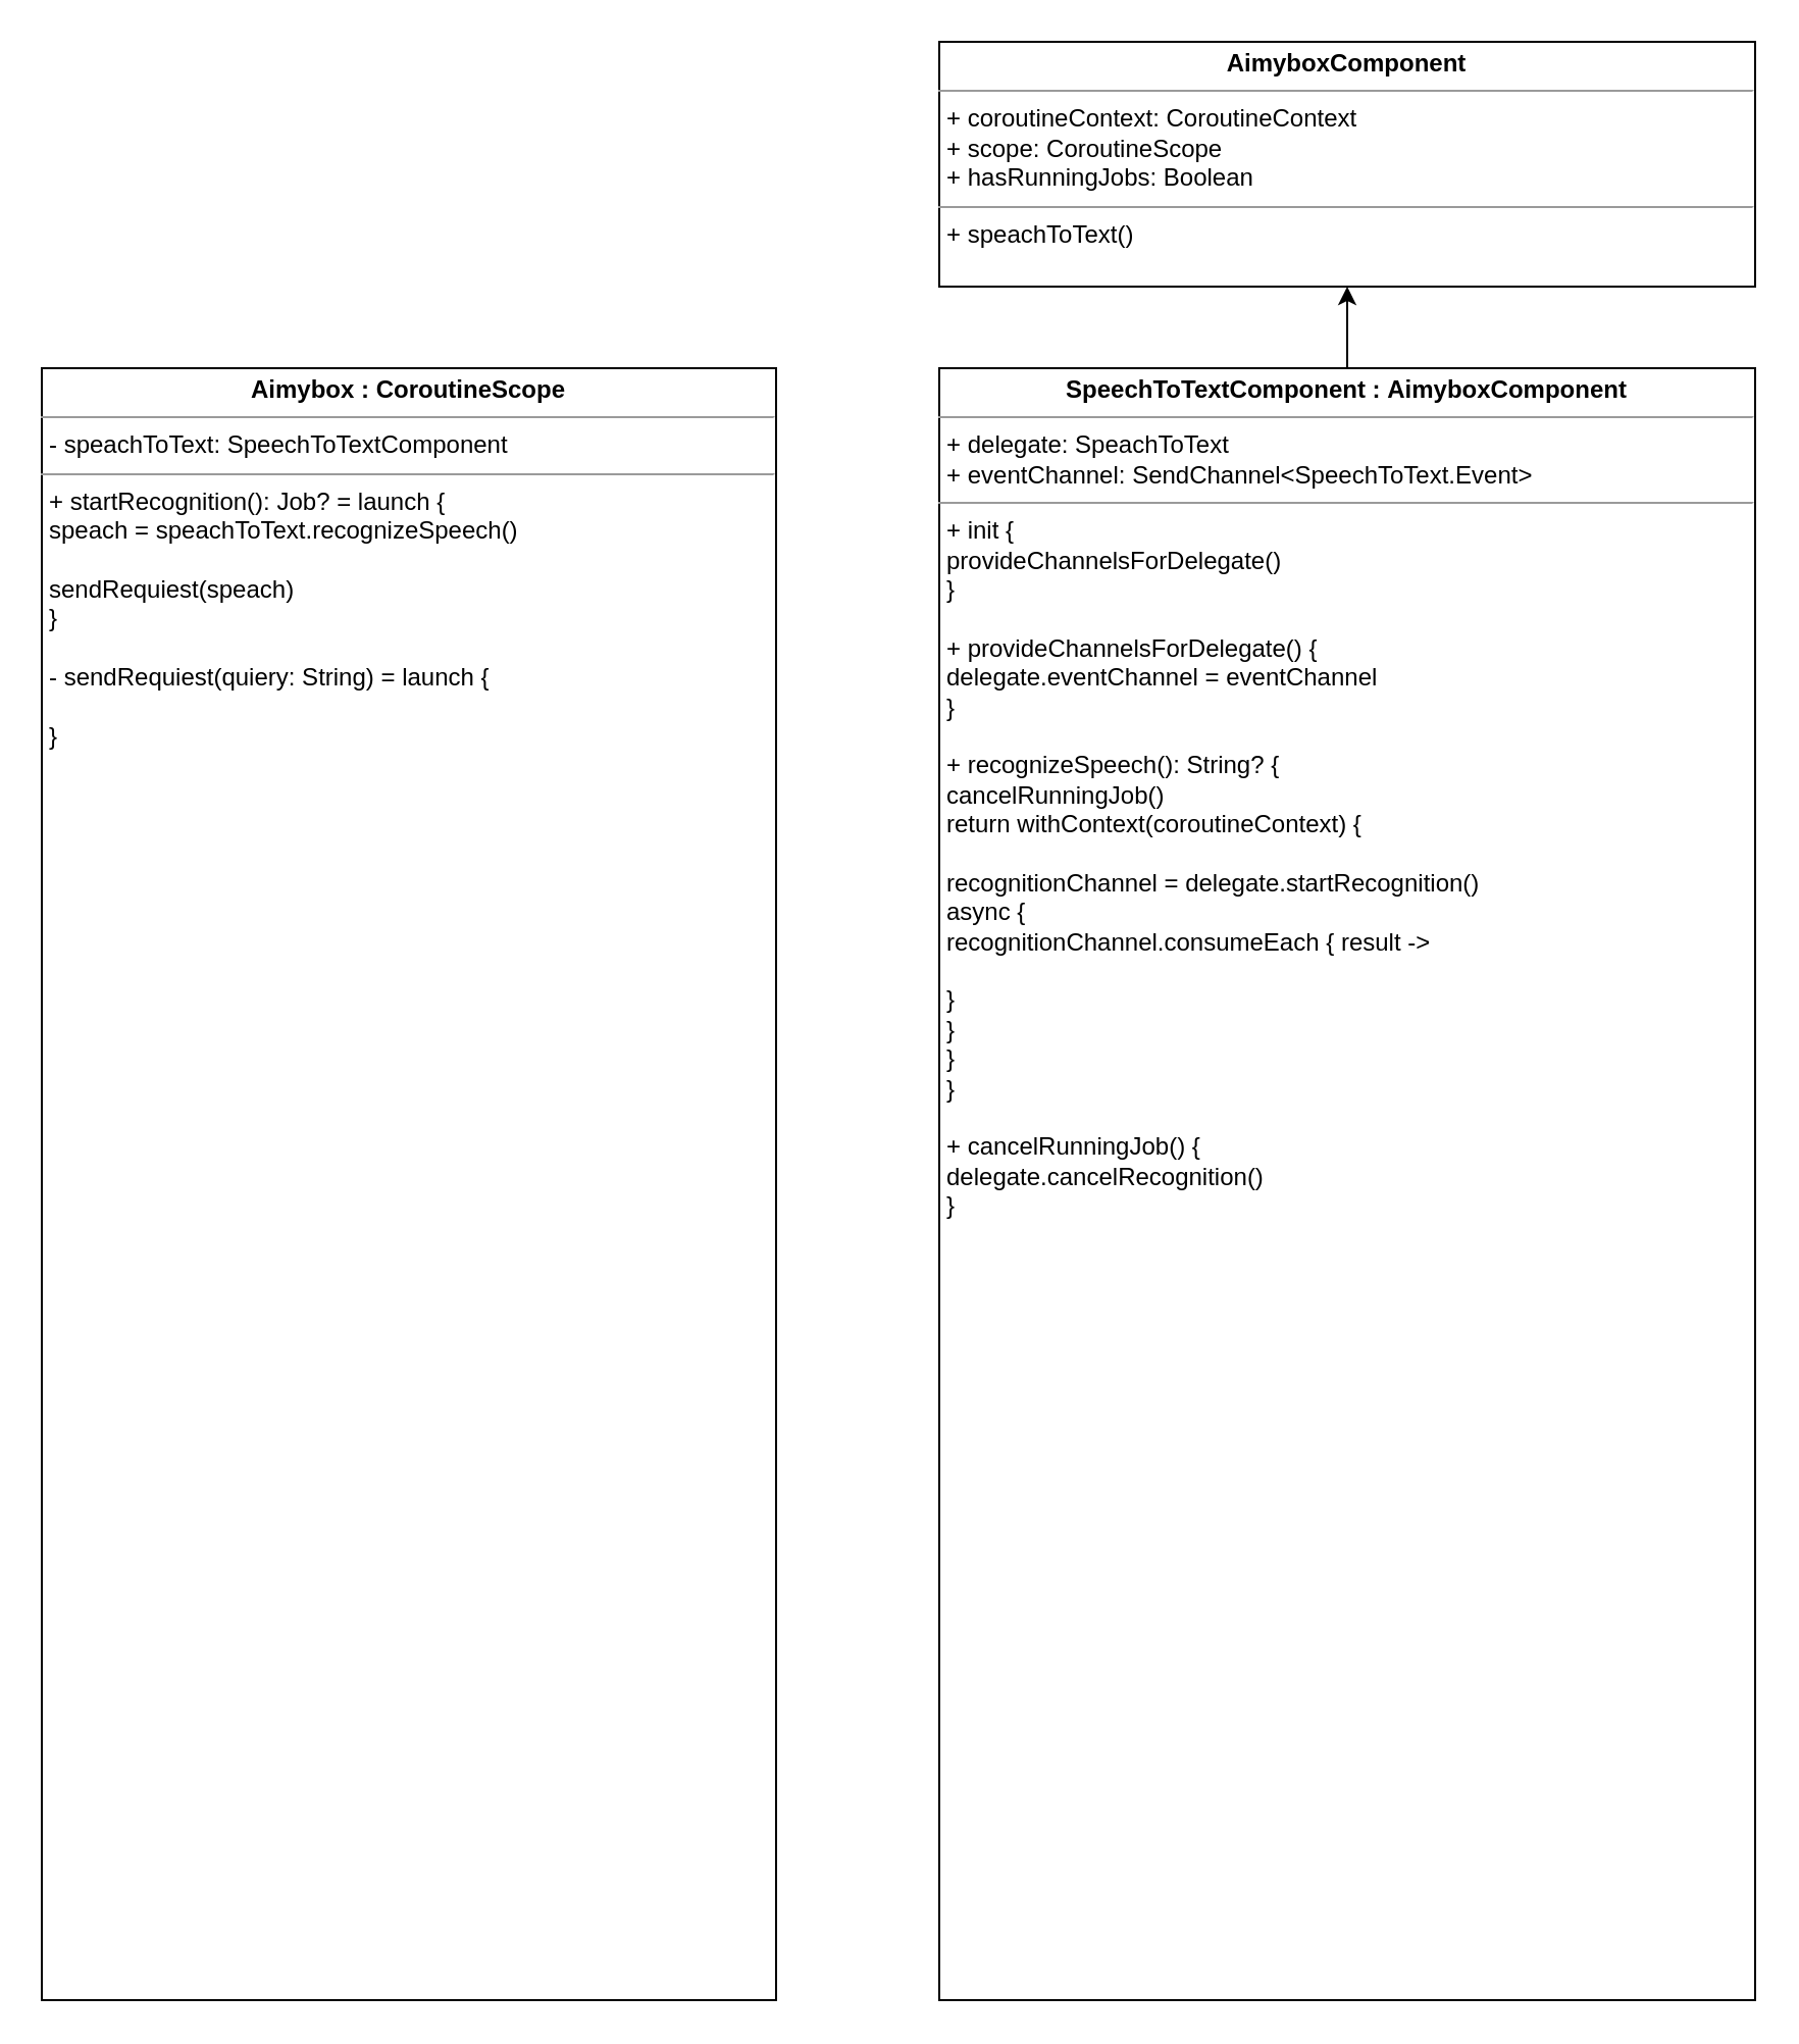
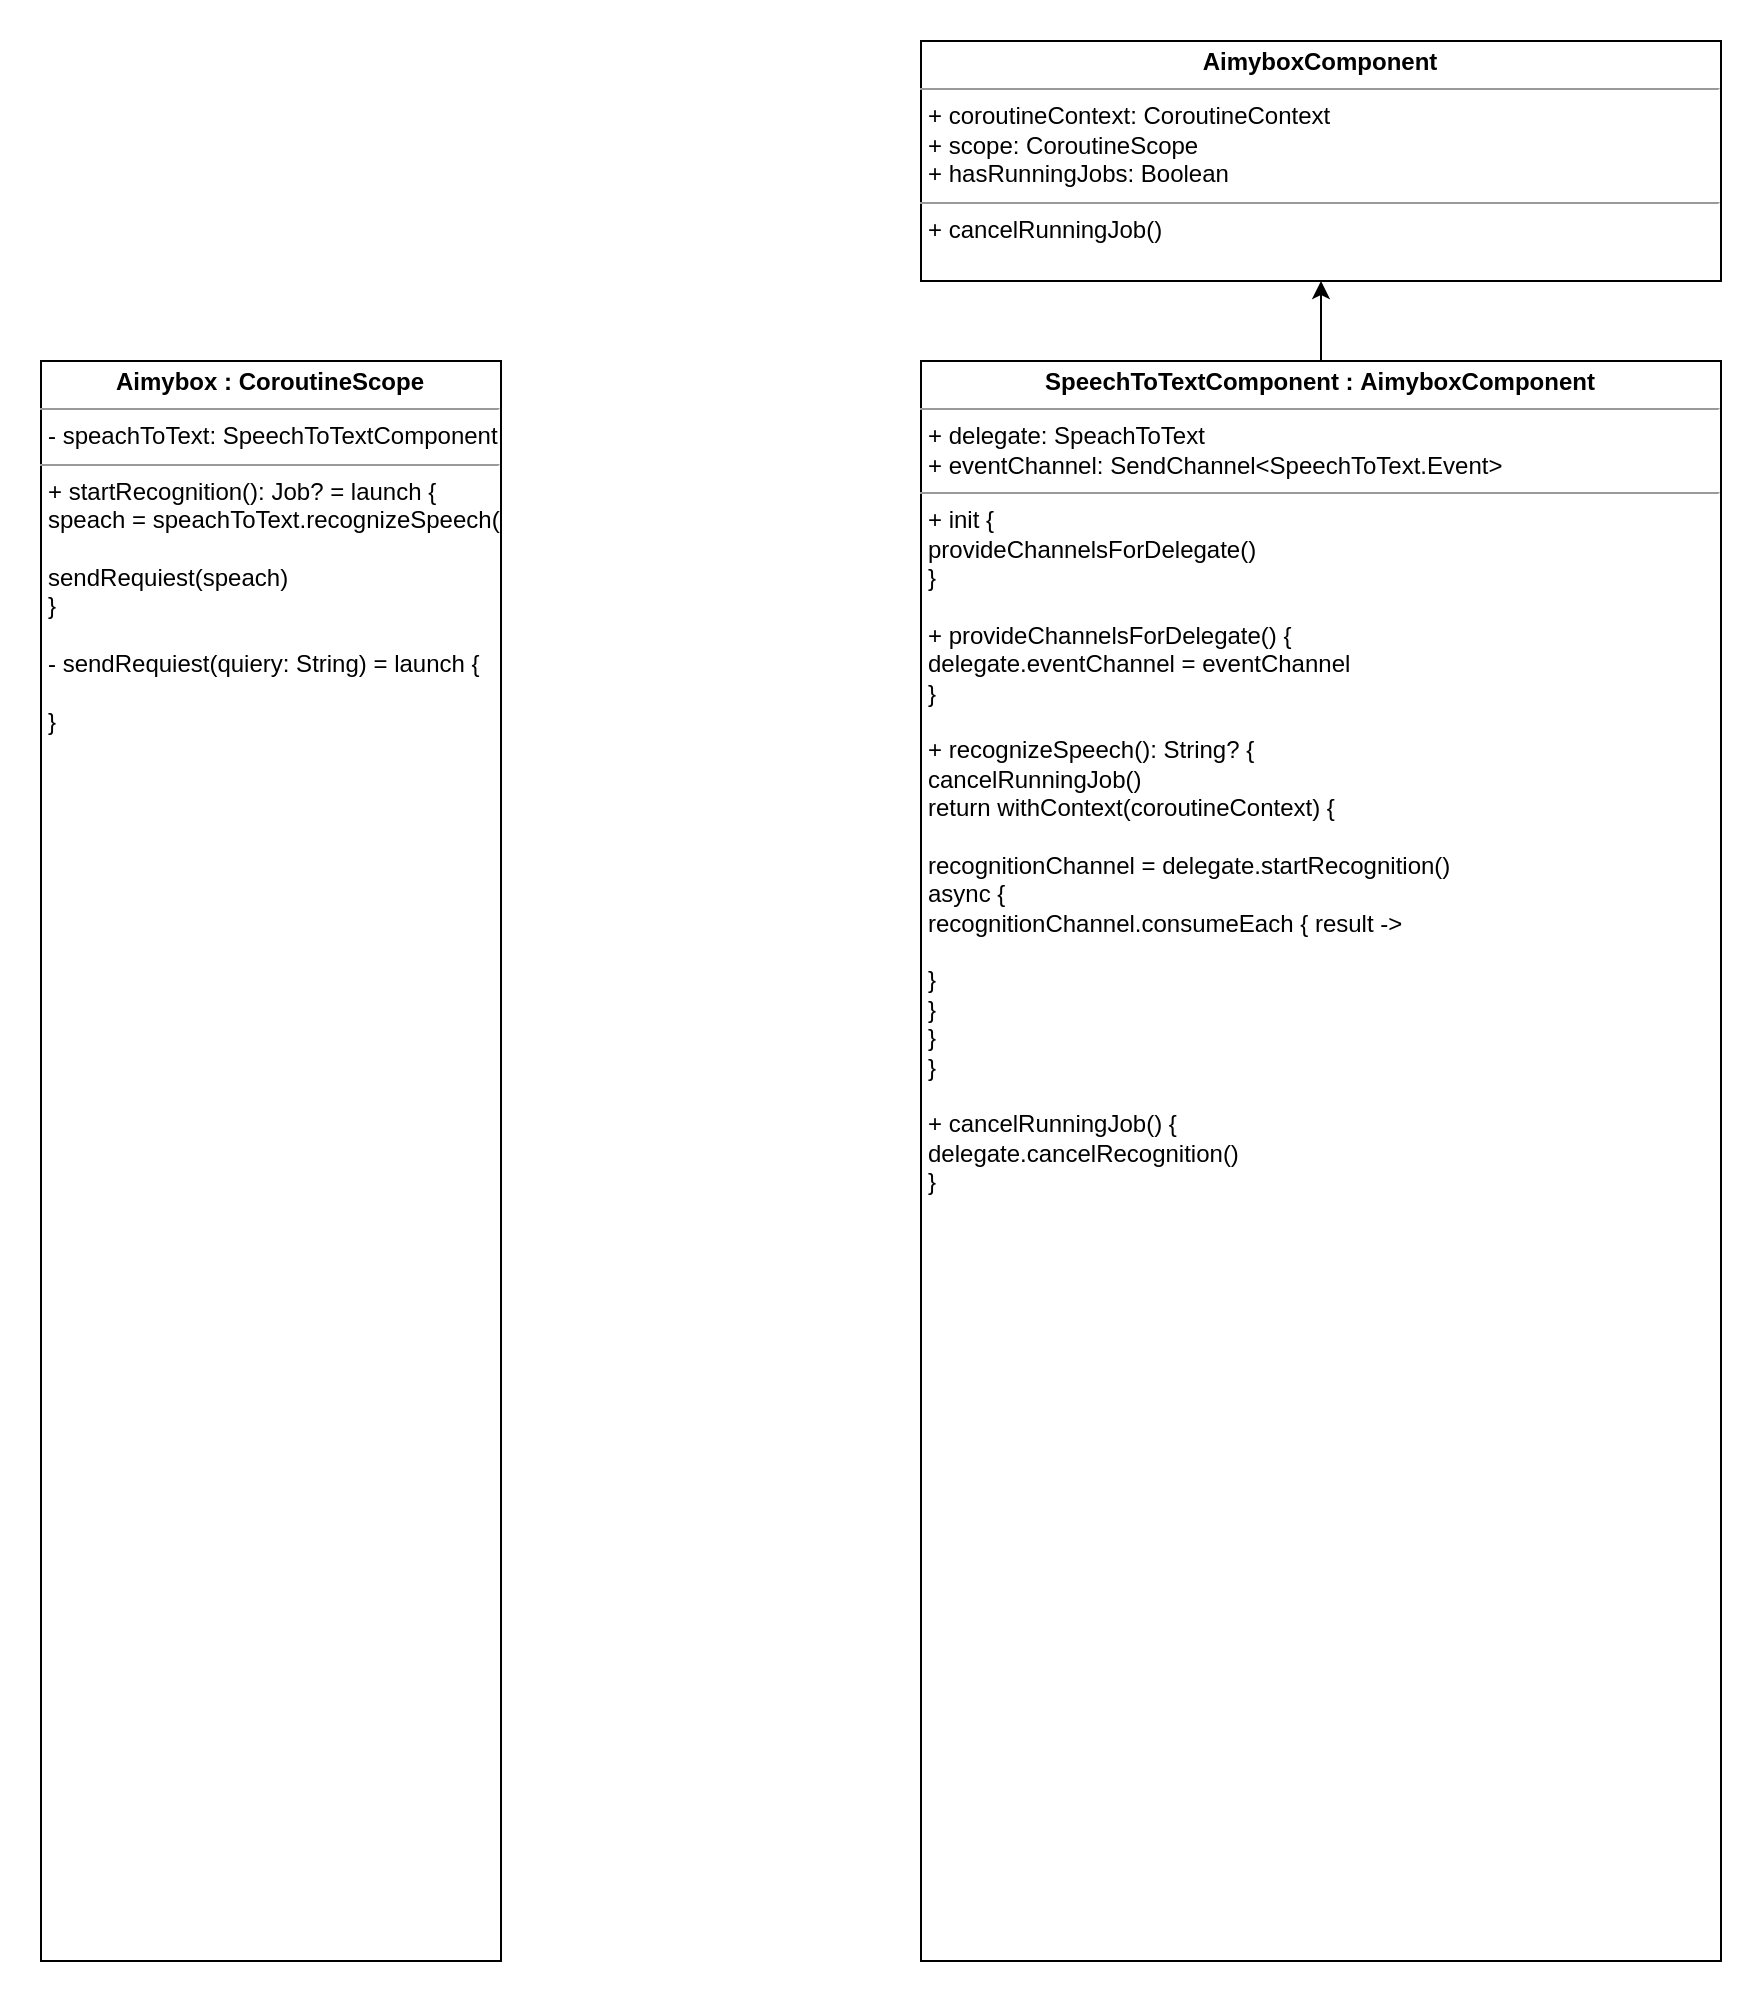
  <mxCell id="0" />
  <mxCell id="1" parent="0" />
- <mxCell id="2" value="&lt;p style=&quot;margin:0px;margin-top:4px;text-align:center;&quot;&gt;&lt;b&gt;Aimybox&amp;nbsp;&lt;/b&gt;&lt;b style=&quot;background-color: initial;&quot;&gt;: CoroutineScope&lt;/b&gt;&lt;/p&gt;&lt;hr size=&quot;1&quot;&gt;&lt;p style=&quot;margin:0px;margin-left:4px;&quot;&gt;- speachToText: SpeechToTextComponent&lt;/p&gt;&lt;hr size=&quot;1&quot;&gt;&lt;p style=&quot;margin:0px;margin-left:4px;&quot;&gt;+ startRecognition(): Job? =&amp;nbsp;&lt;span style=&quot;background-color: initial;&quot;&gt;launch {&lt;/span&gt;&lt;/p&gt;&lt;p style=&quot;margin:0px;margin-left:4px;&quot;&gt;speach =&amp;nbsp;speachToText.recognizeSpeech()&lt;/p&gt;&lt;p style=&quot;margin:0px;margin-left:4px;&quot;&gt;&lt;br&gt;&lt;/p&gt;&lt;p style=&quot;margin:0px;margin-left:4px;&quot;&gt;sendRequiest(speach)&lt;/p&gt;&lt;p style=&quot;margin:0px;margin-left:4px;&quot;&gt;}&lt;/p&gt;&lt;p style=&quot;margin:0px;margin-left:4px;&quot;&gt;&lt;br&gt;&lt;/p&gt;&lt;p style=&quot;margin:0px;margin-left:4px;&quot;&gt;- sendRequiest(quiery: String) = launch {&lt;/p&gt;&lt;p style=&quot;margin:0px;margin-left:4px;&quot;&gt;&lt;br&gt;&lt;/p&gt;&lt;p style=&quot;margin:0px;margin-left:4px;&quot;&gt;}&lt;/p&gt;" style="verticalAlign=top;align=left;overflow=fill;fontSize=12;fontFamily=Helvetica;html=1;" vertex="1" parent="1"><mxGeometry x="20" y="180" width="360" height="800" as="geometry" /></mxCell>
+ <mxCell id="2" value="&lt;p style=&quot;margin:0px;margin-top:4px;text-align:center;&quot;&gt;&lt;b&gt;Aimybox&amp;nbsp;&lt;/b&gt;&lt;b style=&quot;background-color: initial;&quot;&gt;: CoroutineScope&lt;/b&gt;&lt;/p&gt;&lt;hr size=&quot;1&quot;&gt;&lt;p style=&quot;margin:0px;margin-left:4px;&quot;&gt;- speachToText: SpeechToTextComponent&lt;/p&gt;&lt;hr size=&quot;1&quot;&gt;&lt;p style=&quot;margin:0px;margin-left:4px;&quot;&gt;+ startRecognition(): Job? =&amp;nbsp;&lt;span style=&quot;background-color: initial;&quot;&gt;launch {&lt;/span&gt;&lt;/p&gt;&lt;p style=&quot;margin:0px;margin-left:4px;&quot;&gt;speach =&amp;nbsp;speachToText.recognizeSpeech()&lt;/p&gt;&lt;p style=&quot;margin:0px;margin-left:4px;&quot;&gt;&lt;br&gt;&lt;/p&gt;&lt;p style=&quot;margin:0px;margin-left:4px;&quot;&gt;sendRequiest(speach)&lt;/p&gt;&lt;p style=&quot;margin:0px;margin-left:4px;&quot;&gt;}&lt;/p&gt;&lt;p style=&quot;margin:0px;margin-left:4px;&quot;&gt;&lt;br&gt;&lt;/p&gt;&lt;p style=&quot;margin:0px;margin-left:4px;&quot;&gt;- sendRequiest(quiery: String) = launch {&lt;/p&gt;&lt;p style=&quot;margin:0px;margin-left:4px;&quot;&gt;&lt;br&gt;&lt;/p&gt;&lt;p style=&quot;margin:0px;margin-left:4px;&quot;&gt;}&lt;/p&gt;" style="verticalAlign=top;align=left;overflow=fill;fontSize=12;fontFamily=Helvetica;html=1;" vertex="1" parent="1"><mxGeometry x="20" y="180" width="230" height="800" as="geometry" /></mxCell>
  <mxCell id="3" value="" style="edgeStyle=orthogonalEdgeStyle;rounded=0;orthogonalLoop=1;jettySize=auto;html=1;" edge="1" parent="1" source="4" target="5"><mxGeometry relative="1" as="geometry" /></mxCell>
  <mxCell id="4" value="&lt;p style=&quot;margin:0px;margin-top:4px;text-align:center;&quot;&gt;&lt;b&gt;SpeechToTextComponent :&amp;nbsp;&lt;/b&gt;&lt;b style=&quot;background-color: initial;&quot;&gt;AimyboxComponent&lt;/b&gt;&lt;/p&gt;&lt;hr size=&quot;1&quot;&gt;&lt;p style=&quot;margin:0px;margin-left:4px;&quot;&gt;+ delegate: SpeachToText&lt;/p&gt;&lt;p style=&quot;margin:0px;margin-left:4px;&quot;&gt;+&amp;nbsp;eventChannel: SendChannel&amp;lt;SpeechToText.Event&amp;gt;&lt;/p&gt;&lt;hr size=&quot;1&quot;&gt;&lt;p style=&quot;margin:0px;margin-left:4px;&quot;&gt;+ init {&lt;/p&gt;&lt;p style=&quot;margin:0px;margin-left:4px;&quot;&gt;provideChannelsForDelegate()&lt;br&gt;&lt;/p&gt;&lt;p style=&quot;margin:0px;margin-left:4px;&quot;&gt;}&lt;/p&gt;&lt;p style=&quot;margin:0px;margin-left:4px;&quot;&gt;&lt;br&gt;&lt;/p&gt;&lt;p style=&quot;margin:0px;margin-left:4px;&quot;&gt;+&amp;nbsp;provideChannelsForDelegate() {&lt;/p&gt;&lt;p style=&quot;margin:0px;margin-left:4px;&quot;&gt;delegate.eventChannel = eventChannel&lt;br&gt;&lt;/p&gt;&lt;p style=&quot;margin:0px;margin-left:4px;&quot;&gt;}&lt;/p&gt;&lt;p style=&quot;margin:0px;margin-left:4px;&quot;&gt;&lt;br&gt;&lt;/p&gt;&lt;p style=&quot;margin:0px;margin-left:4px;&quot;&gt;+&amp;nbsp;recognizeSpeech(): String? {&lt;/p&gt;&lt;p style=&quot;margin:0px;margin-left:4px;&quot;&gt;cancelRunningJob()&lt;br&gt;&lt;/p&gt;&lt;p style=&quot;margin:0px;margin-left:4px;&quot;&gt;return withContext(coroutineContext) {&lt;br&gt;&lt;/p&gt;&lt;p style=&quot;margin:0px;margin-left:4px;&quot;&gt;&lt;br&gt;&lt;/p&gt;&lt;p style=&quot;margin:0px;margin-left:4px;&quot;&gt;recognitionChannel = delegate.startRecognition()&lt;br&gt;&lt;/p&gt;&lt;p style=&quot;margin:0px;margin-left:4px;&quot;&gt;async {&lt;/p&gt;&lt;p style=&quot;margin:0px;margin-left:4px;&quot;&gt;recognitionChannel.consumeEach { result -&amp;gt;&lt;br&gt;&lt;/p&gt;&lt;p style=&quot;margin:0px;margin-left:4px;&quot;&gt;&lt;br&gt;&lt;/p&gt;&lt;p style=&quot;margin:0px;margin-left:4px;&quot;&gt;}&lt;/p&gt;&lt;p style=&quot;margin:0px;margin-left:4px;&quot;&gt;}&lt;/p&gt;&lt;p style=&quot;margin:0px;margin-left:4px;&quot;&gt;}&lt;/p&gt;&lt;p style=&quot;margin:0px;margin-left:4px;&quot;&gt;}&lt;/p&gt;&lt;p style=&quot;margin:0px;margin-left:4px;&quot;&gt;&lt;br&gt;&lt;/p&gt;&lt;p style=&quot;margin:0px;margin-left:4px;&quot;&gt;+&amp;nbsp;cancelRunningJob() {&lt;/p&gt;&lt;p style=&quot;margin:0px;margin-left:4px;&quot;&gt;delegate.cancelRecognition()&lt;/p&gt;&lt;p style=&quot;margin:0px;margin-left:4px;&quot;&gt;}&lt;/p&gt;" style="verticalAlign=top;align=left;overflow=fill;fontSize=12;fontFamily=Helvetica;html=1;" vertex="1" parent="1"><mxGeometry x="460" y="180" width="400" height="800" as="geometry" /></mxCell>
- <mxCell id="5" value="&lt;p style=&quot;margin:0px;margin-top:4px;text-align:center;&quot;&gt;&lt;b&gt;AimyboxComponent&lt;/b&gt;&lt;br&gt;&lt;/p&gt;&lt;hr size=&quot;1&quot;&gt;&lt;p style=&quot;margin:0px;margin-left:4px;&quot;&gt;+ coroutineContext:&amp;nbsp;CoroutineContext&lt;/p&gt;&lt;p style=&quot;margin:0px;margin-left:4px;&quot;&gt;+&amp;nbsp;scope: CoroutineScope&lt;/p&gt;&lt;p style=&quot;margin:0px;margin-left:4px;&quot;&gt;+&amp;nbsp;hasRunningJobs: Boolean&lt;/p&gt;&lt;hr size=&quot;1&quot;&gt;&lt;p style=&quot;margin:0px;margin-left:4px;&quot;&gt;+ speachToText()&lt;/p&gt;" style="verticalAlign=top;align=left;overflow=fill;fontSize=12;fontFamily=Helvetica;html=1;" vertex="1" parent="1"><mxGeometry x="460" y="20" width="400" height="120" as="geometry" /></mxCell>
+ <mxCell id="5" value="&lt;p style=&quot;margin:0px;margin-top:4px;text-align:center;&quot;&gt;&lt;b&gt;AimyboxComponent&lt;/b&gt;&lt;br&gt;&lt;/p&gt;&lt;hr size=&quot;1&quot;&gt;&lt;p style=&quot;margin:0px;margin-left:4px;&quot;&gt;+ coroutineContext:&amp;nbsp;CoroutineContext&lt;/p&gt;&lt;p style=&quot;margin:0px;margin-left:4px;&quot;&gt;+&amp;nbsp;scope: CoroutineScope&lt;/p&gt;&lt;p style=&quot;margin:0px;margin-left:4px;&quot;&gt;+&amp;nbsp;hasRunningJobs: Boolean&lt;/p&gt;&lt;hr size=&quot;1&quot;&gt;&lt;p style=&quot;margin:0px;margin-left:4px;&quot;&gt;+ cancelRunningJob()&lt;/p&gt;" style="verticalAlign=top;align=left;overflow=fill;fontSize=12;fontFamily=Helvetica;html=1;" vertex="1" parent="1"><mxGeometry x="460" y="20" width="400" height="120" as="geometry" /></mxCell>
